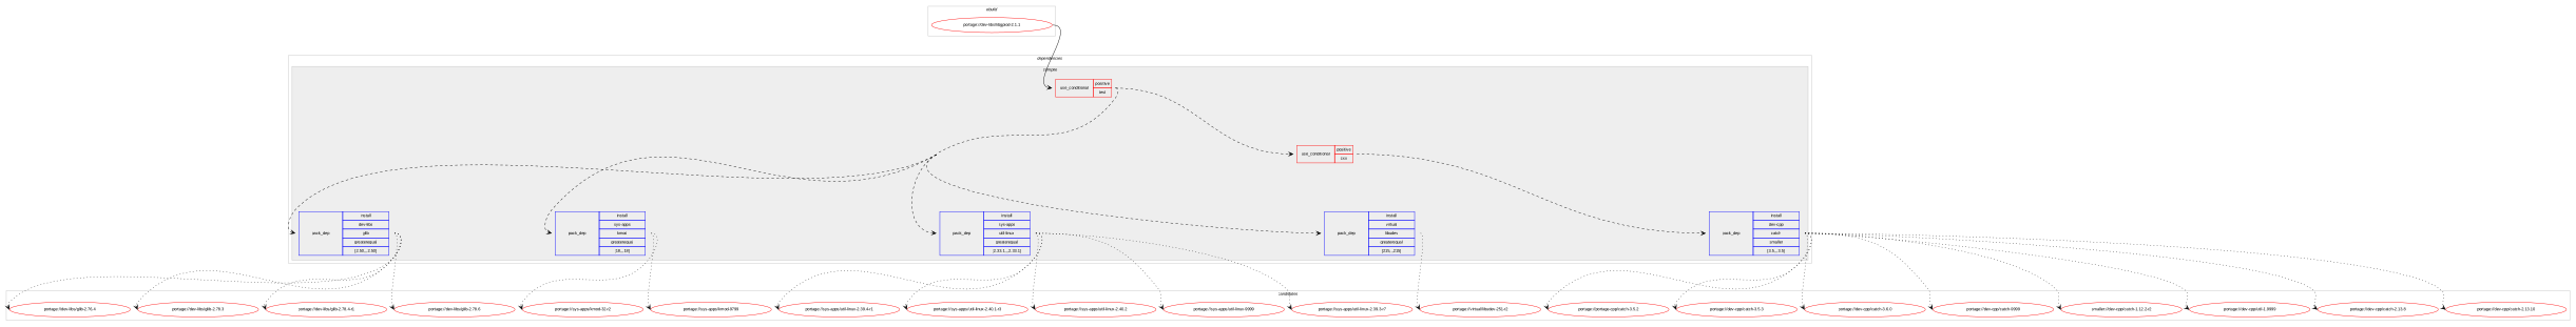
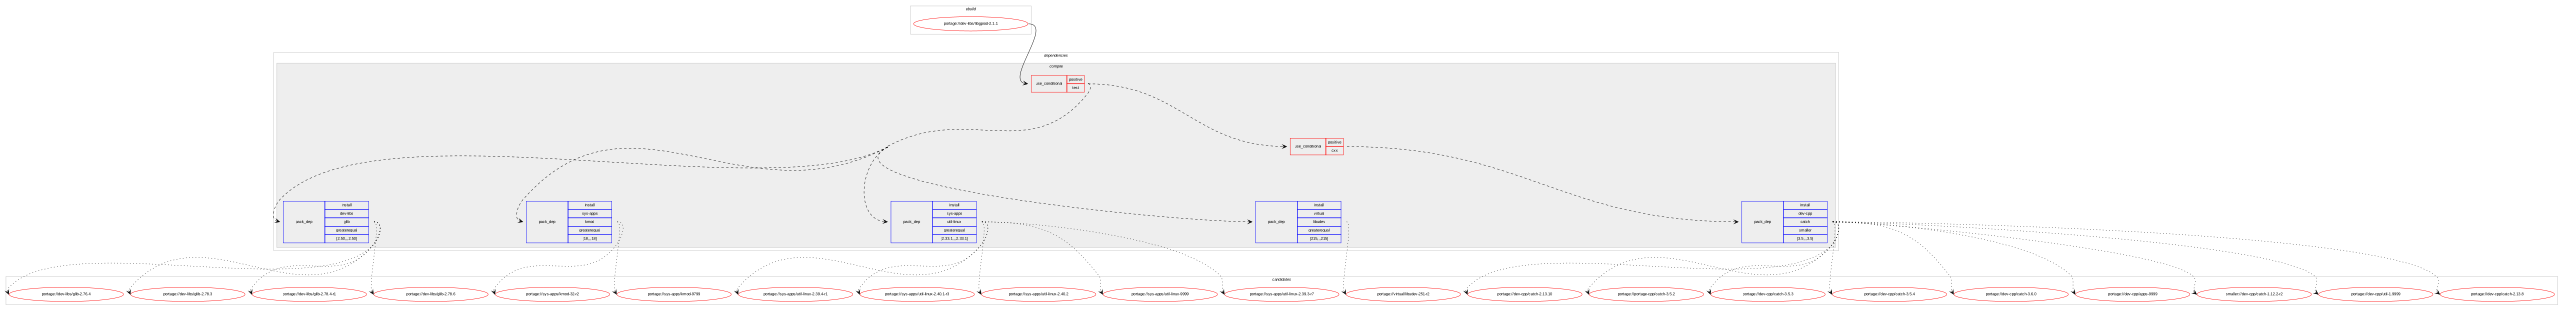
  digraph {
    compound=true
    concentrate=true
    fontname="Liberation Sans"
    fontsize=10
    newrank=true
    rankdir=TB
    ranksep=1.5
    node [color=red fontname="Liberation Sans" fontsize=10]
    edge [arrowhead=vee fontname="Liberation Sans" headport=w style=dotted tailport=e weight=100]
    n1 [label="portage://dev-libs/libgpiod-2.1.1" width=4]
    n2 [color=blue label=<<TABLE BORDER="0" CELLBORDER="1" CELLSPACING="0" CELLPADDING="4" WIDTH="220"><TR><TD ROWSPAN="6" CELLPADDING="30">pack_dep</TD></TR><TR><TD WIDTH="110">install</TD></TR><TR><TD>dev-libs</TD></TR><TR><TD>glib</TD></TR><TR><TD>greaterequal</TD></TR><TR><TD>[2.50,,,2.50]</TD></TR></TABLE>> shape=none]
    n3 [color=blue label=<<TABLE BORDER="0" CELLBORDER="1" CELLSPACING="0" CELLPADDING="4" WIDTH="220"><TR><TD ROWSPAN="6" CELLPADDING="30">pack_dep</TD></TR><TR><TD WIDTH="110">install</TD></TR><TR><TD>sys-apps</TD></TR><TR><TD>kmod</TD></TR><TR><TD>greaterequal</TD></TR><TR><TD>[18,,,18]</TD></TR></TABLE>> shape=none]
    n4 [color=blue label=<<TABLE BORDER="0" CELLBORDER="1" CELLSPACING="0" CELLPADDING="4" WIDTH="220"><TR><TD ROWSPAN="6" CELLPADDING="30">pack_dep</TD></TR><TR><TD WIDTH="110">install</TD></TR><TR><TD>sys-apps</TD></TR><TR><TD>util-linux</TD></TR><TR><TD>greaterequal</TD></TR><TR><TD>[2.33.1,,,2.33.1]</TD></TR></TABLE>> shape=none]
    n5 [color=blue label=<<TABLE BORDER="0" CELLBORDER="1" CELLSPACING="0" CELLPADDING="4" WIDTH="220"><TR><TD ROWSPAN="6" CELLPADDING="30">pack_dep</TD></TR><TR><TD WIDTH="110">install</TD></TR><TR><TD>virtual</TD></TR><TR><TD>libudev</TD></TR><TR><TD>greaterequal</TD></TR><TR><TD>[215,,,215]</TD></TR></TABLE>> shape=none]
    n6 [color=blue label=<<TABLE BORDER="0" CELLBORDER="1" CELLSPACING="0" CELLPADDING="4" WIDTH="220"><TR><TD ROWSPAN="6" CELLPADDING="30">pack_dep</TD></TR><TR><TD WIDTH="110">install</TD></TR><TR><TD>dev-cpp</TD></TR><TR><TD>catch</TD></TR><TR><TD>smaller</TD></TR><TR><TD>[3.5,,,3.5]</TD></TR></TABLE>> shape=none]
    n7 [label=<<TABLE BORDER="0" CELLBORDER="1" CELLSPACING="0" CELLPADDING="4"><TR><TD ROWSPAN="3" CELLPADDING="10">use_conditional</TD></TR><TR><TD>positive</TD></TR><TR><TD>cxx</TD></TR></TABLE>> shape=none]
    n8 [label=<<TABLE BORDER="0" CELLBORDER="1" CELLSPACING="0" CELLPADDING="4"><TR><TD ROWSPAN="3" CELLPADDING="10">use_conditional</TD></TR><TR><TD>positive</TD></TR><TR><TD>test</TD></TR></TABLE>> shape=none]
    n9 [label="portage://dev-libs/glib-2.78.6" width=4]
    n10 [label="portage://dev-libs/glib-2.78.4-r1" width=4]
    n11 [label="portage://dev-libs/glib-2.78.3" width=4]
    n12 [label="portage://dev-libs/glib-2.76.4" width=4]
    n13 [label="portage://sys-apps/kmod-9799" width=4]
    n14 [label="portage://sys-apps/kmod-32-r2" width=4]
    n15 [label="portage://sys-apps/util-linux-9999" width=4]
    n16 [label="portage://sys-apps/util-linux-2.40.2" width=4]
    n17 [label="portage://sys-apps/util-linux-2.40.1-r3" width=4]
    n18 [label="portage://sys-apps/util-linux-2.39.4-r1" width=4]
    n19 [label="portage://sys-apps/util-linux-2.39.3-r7" width=4]
    n20 [label="portage://virtual/libudev-251-r2" width=4]
-   n21 [label="portage://dev-cpp/catch-9999" width=4]
+   n21 [label="portage://dev-cpp/apps-9999" width=4]
    n22 [label="portage://dev-cpp/catch-3.6.0" width=4]
+   n23 [label="portage://dev-cpp/catch-3.5.4" width=4]
    n24 [label="portage://dev-cpp/catch-3.5.3" width=4]
    n25 [label="portage://portage-cpp/catch-3.5.2" width=4]
    n26 [label="portage://dev-cpp/catch-2.13.10" width=4]
    n27 [label="portage://dev-cpp/catch-2.13.8" width=4]
    n28 [label="portage://dev-cpp/util-1.9999" width=4]
    n29 [label="smaller://dev-cpp/catch-1.12.2-r2" width=4]
    subgraph cluster_1 {
      color=gray
      label=<<i>ebuild</i>>
      n1
    }
    subgraph cluster_2 {
      color=gray
      label=<<i>dependencies</i>>
      subgraph cluster_3 {
        color=gray
        fillcolor="#eeeeee"
        label=<<i>compile</i>>
        style=filled
        subgraph sub_4 {
          color=gray
          fillcolor="#eeeeee"
          label=<<i>compile</i>>
          style=filled
          n8
          subgraph sub_5 {
            color=gray
            fillcolor="#eeeeee"
            label=<<i>compile</i>>
            style=filled
            n2
          }
          subgraph sub_6 {
            color=gray
            fillcolor="#eeeeee"
            label=<<i>compile</i>>
            style=filled
            n3
          }
          subgraph sub_7 {
            color=gray
            fillcolor="#eeeeee"
            label=<<i>compile</i>>
            style=filled
            n4
          }
          subgraph sub_8 {
            color=gray
            fillcolor="#eeeeee"
            label=<<i>compile</i>>
            style=filled
            n5
          }
          subgraph sub_9 {
            color=gray
            fillcolor="#eeeeee"
            label=<<i>compile</i>>
            style=filled
            n7
            subgraph sub_10 {
              color=gray
              fillcolor="#eeeeee"
              label=<<i>compile</i>>
              style=filled
              n6
            }
          }
        }
      }
      subgraph cluster_11 {
        color=gray
        fillcolor="#eeeeee"
        label=<<i>compile and run</i>>
        style=filled
      }
      subgraph cluster_12 {
        color=gray
        fillcolor="#eeeeee"
        label=<<i>run</i>>
        style=filled
      }
    }
    subgraph cluster_13 {
      color=gray
      label=<<i>candidates</i>>
      rank=same
      subgraph sub_14 {
        color=black
        label=<<i>candidates</i>>
        nodesep=1
        rank=same
        n9
        n10
        n11
        n12
      }
      subgraph sub_15 {
        color=black
        label=<<i>candidates</i>>
        nodesep=1
        rank=same
        n13
        n14
      }
      subgraph sub_16 {
        color=black
        label=<<i>candidates</i>>
        nodesep=1
        rank=same
        n15
        n16
        n17
        n18
        n19
      }
      subgraph sub_17 {
        color=black
        label=<<i>candidates</i>>
        nodesep=1
        rank=same
        n20
      }
      subgraph sub_18 {
        color=black
        label=<<i>candidates</i>>
        nodesep=1
        rank=same
        n21
        n22
+       n23
        n24
        n25
        n26
        n27
        n28
        n29
      }
    }
    n1 -> n8 [style=solid weight=20]
    n2 -> n9
    n2 -> n10
    n2 -> n11
    n2 -> n12
    n3 -> n13
    n3 -> n14
    n4 -> n15
    n4 -> n16
    n4 -> n17
    n4 -> n18
    n4 -> n19
    n5 -> n20
    n6 -> n21
    n6 -> n22
+   n6 -> n23
    n6 -> n24
    n6 -> n25
    n6 -> n26
    n6 -> n27
    n6 -> n28
    n6 -> n29
    n7 -> n6 [style=dashed weight=20]
    n8 -> n2 [style=dashed weight=20]
    n8 -> n3 [style=dashed weight=20]
    n8 -> n4 [style=dashed weight=20]
    n8 -> n5 [style=dashed weight=20]
    n8 -> n7 [style=dashed weight=20]
  }
